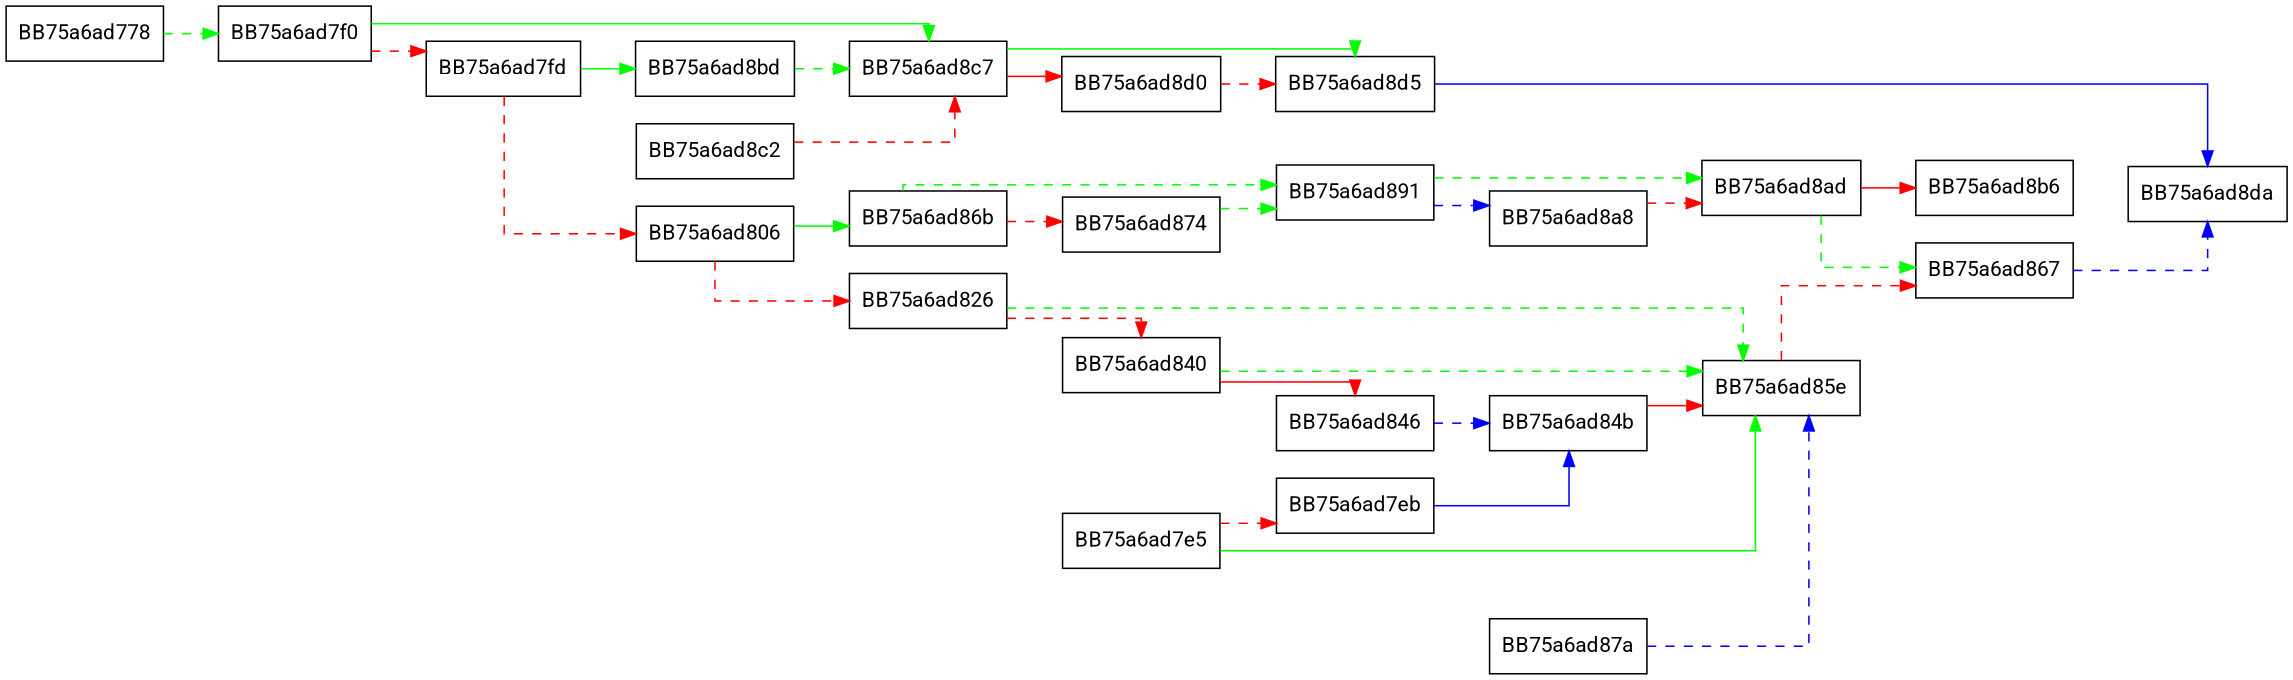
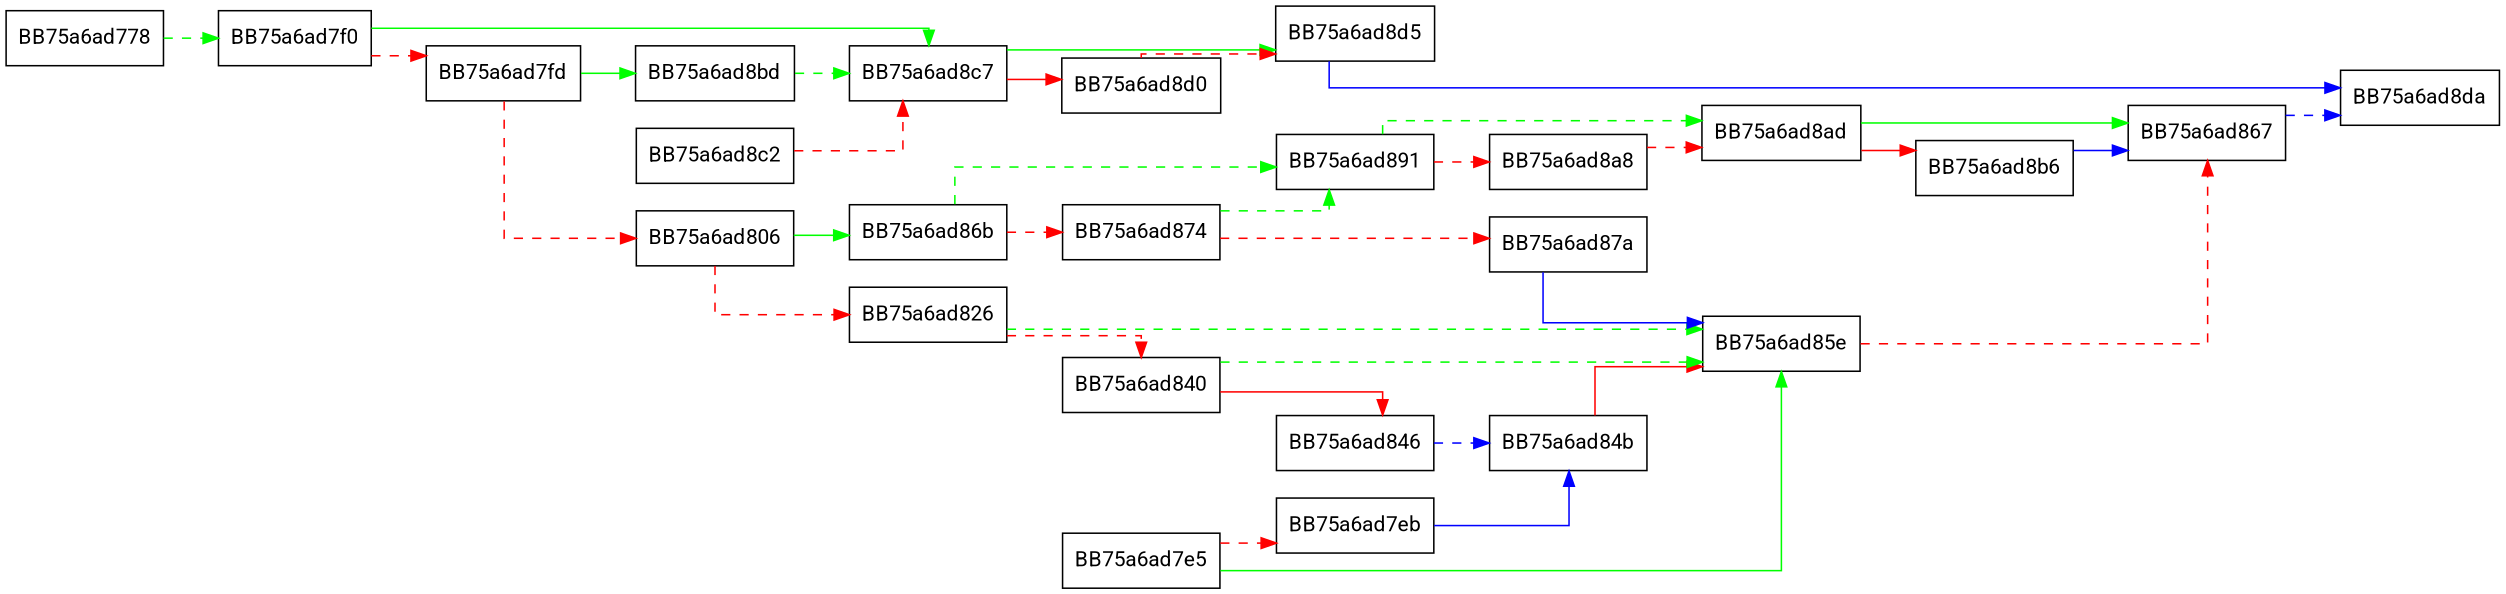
  digraph {
    fontname=Roboto
    rankdir=LR
    splines=ortho
    node [fontname=Roboto shape=box]
    edge [color=red fontname=Roboto style=dashed]
    BB75a6ad778
    BB75a6ad7f0
    BB75a6ad8c7
    BB75a6ad7fd
    BB75a6ad8d5
    BB75a6ad8d0
    BB75a6ad8bd
    BB75a6ad806
    BB75a6ad85e
    BB75a6ad867
    BB75a6ad7e5
    BB75a6ad7eb
    BB75a6ad8da
    BB75a6ad84b
    BB75a6ad86b
    BB75a6ad826
    BB75a6ad8c2
    BB75a6ad891
    BB75a6ad874
    BB75a6ad840
    BB75a6ad8ad
    BB75a6ad8a8
    BB75a6ad87a
    BB75a6ad846
    BB75a6ad8b6
    BB75a6ad778 -> BB75a6ad7f0 [color=green]
    BB75a6ad7f0 -> BB75a6ad8c7 [color=green style=solid]
    BB75a6ad7f0 -> BB75a6ad7fd
    BB75a6ad8c7 -> BB75a6ad8d5 [color=green style=solid]
    BB75a6ad8c7 -> BB75a6ad8d0 [style=solid]
    BB75a6ad7fd -> BB75a6ad8bd [color=green style=solid]
    BB75a6ad7fd -> BB75a6ad806
    BB75a6ad8d5 -> BB75a6ad8da [color=blue style=solid]
    BB75a6ad8d0 -> BB75a6ad8d5
    BB75a6ad8bd -> BB75a6ad8c7 [color=green]
    BB75a6ad806 -> BB75a6ad86b [color=green style=solid]
    BB75a6ad806 -> BB75a6ad826
    BB75a6ad85e -> BB75a6ad867
    BB75a6ad867 -> BB75a6ad8da [color=blue]
    BB75a6ad7e5 -> BB75a6ad85e [color=green style=solid]
    BB75a6ad7e5 -> BB75a6ad7eb
    BB75a6ad7eb -> BB75a6ad84b [color=blue style=solid]
    BB75a6ad84b -> BB75a6ad85e [style=solid]
    BB75a6ad86b -> BB75a6ad891 [color=green]
    BB75a6ad86b -> BB75a6ad874
    BB75a6ad826 -> BB75a6ad85e [color=green]
    BB75a6ad826 -> BB75a6ad840
    BB75a6ad8c2 -> BB75a6ad8c7
    BB75a6ad891 -> BB75a6ad8ad [color=green]
-   BB75a6ad891 -> BB75a6ad8a8 [color=blue]
+   BB75a6ad891 -> BB75a6ad8a8
    BB75a6ad874 -> BB75a6ad891 [color=green]
+   BB75a6ad874 -> BB75a6ad87a
    BB75a6ad840 -> BB75a6ad85e [color=green]
    BB75a6ad840 -> BB75a6ad846 [style=solid]
-   BB75a6ad8ad -> BB75a6ad867 [color=green]
+   BB75a6ad8ad -> BB75a6ad867 [color=green style=solid]
    BB75a6ad8ad -> BB75a6ad8b6 [style=solid]
    BB75a6ad8a8 -> BB75a6ad8ad
-   BB75a6ad87a -> BB75a6ad85e [color=blue]
+   BB75a6ad87a -> BB75a6ad85e [color=blue style=solid]
    BB75a6ad846 -> BB75a6ad84b [color=blue]
+   BB75a6ad8b6 -> BB75a6ad867 [color=blue style=solid]
  }
